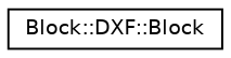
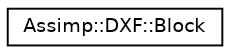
  digraph {
    rankdir=LR
-   n1 [color=black fillcolor=white fontname=Helvetica fontsize=10 height=0.2 label="Block::DXF::Block" shape=record style=filled width=0.4]
+   n1 [color=black fillcolor=white fontname=Helvetica fontsize=10 height=0.2 label="Assimp::DXF::Block" shape=record style=filled width=0.4]
  }
